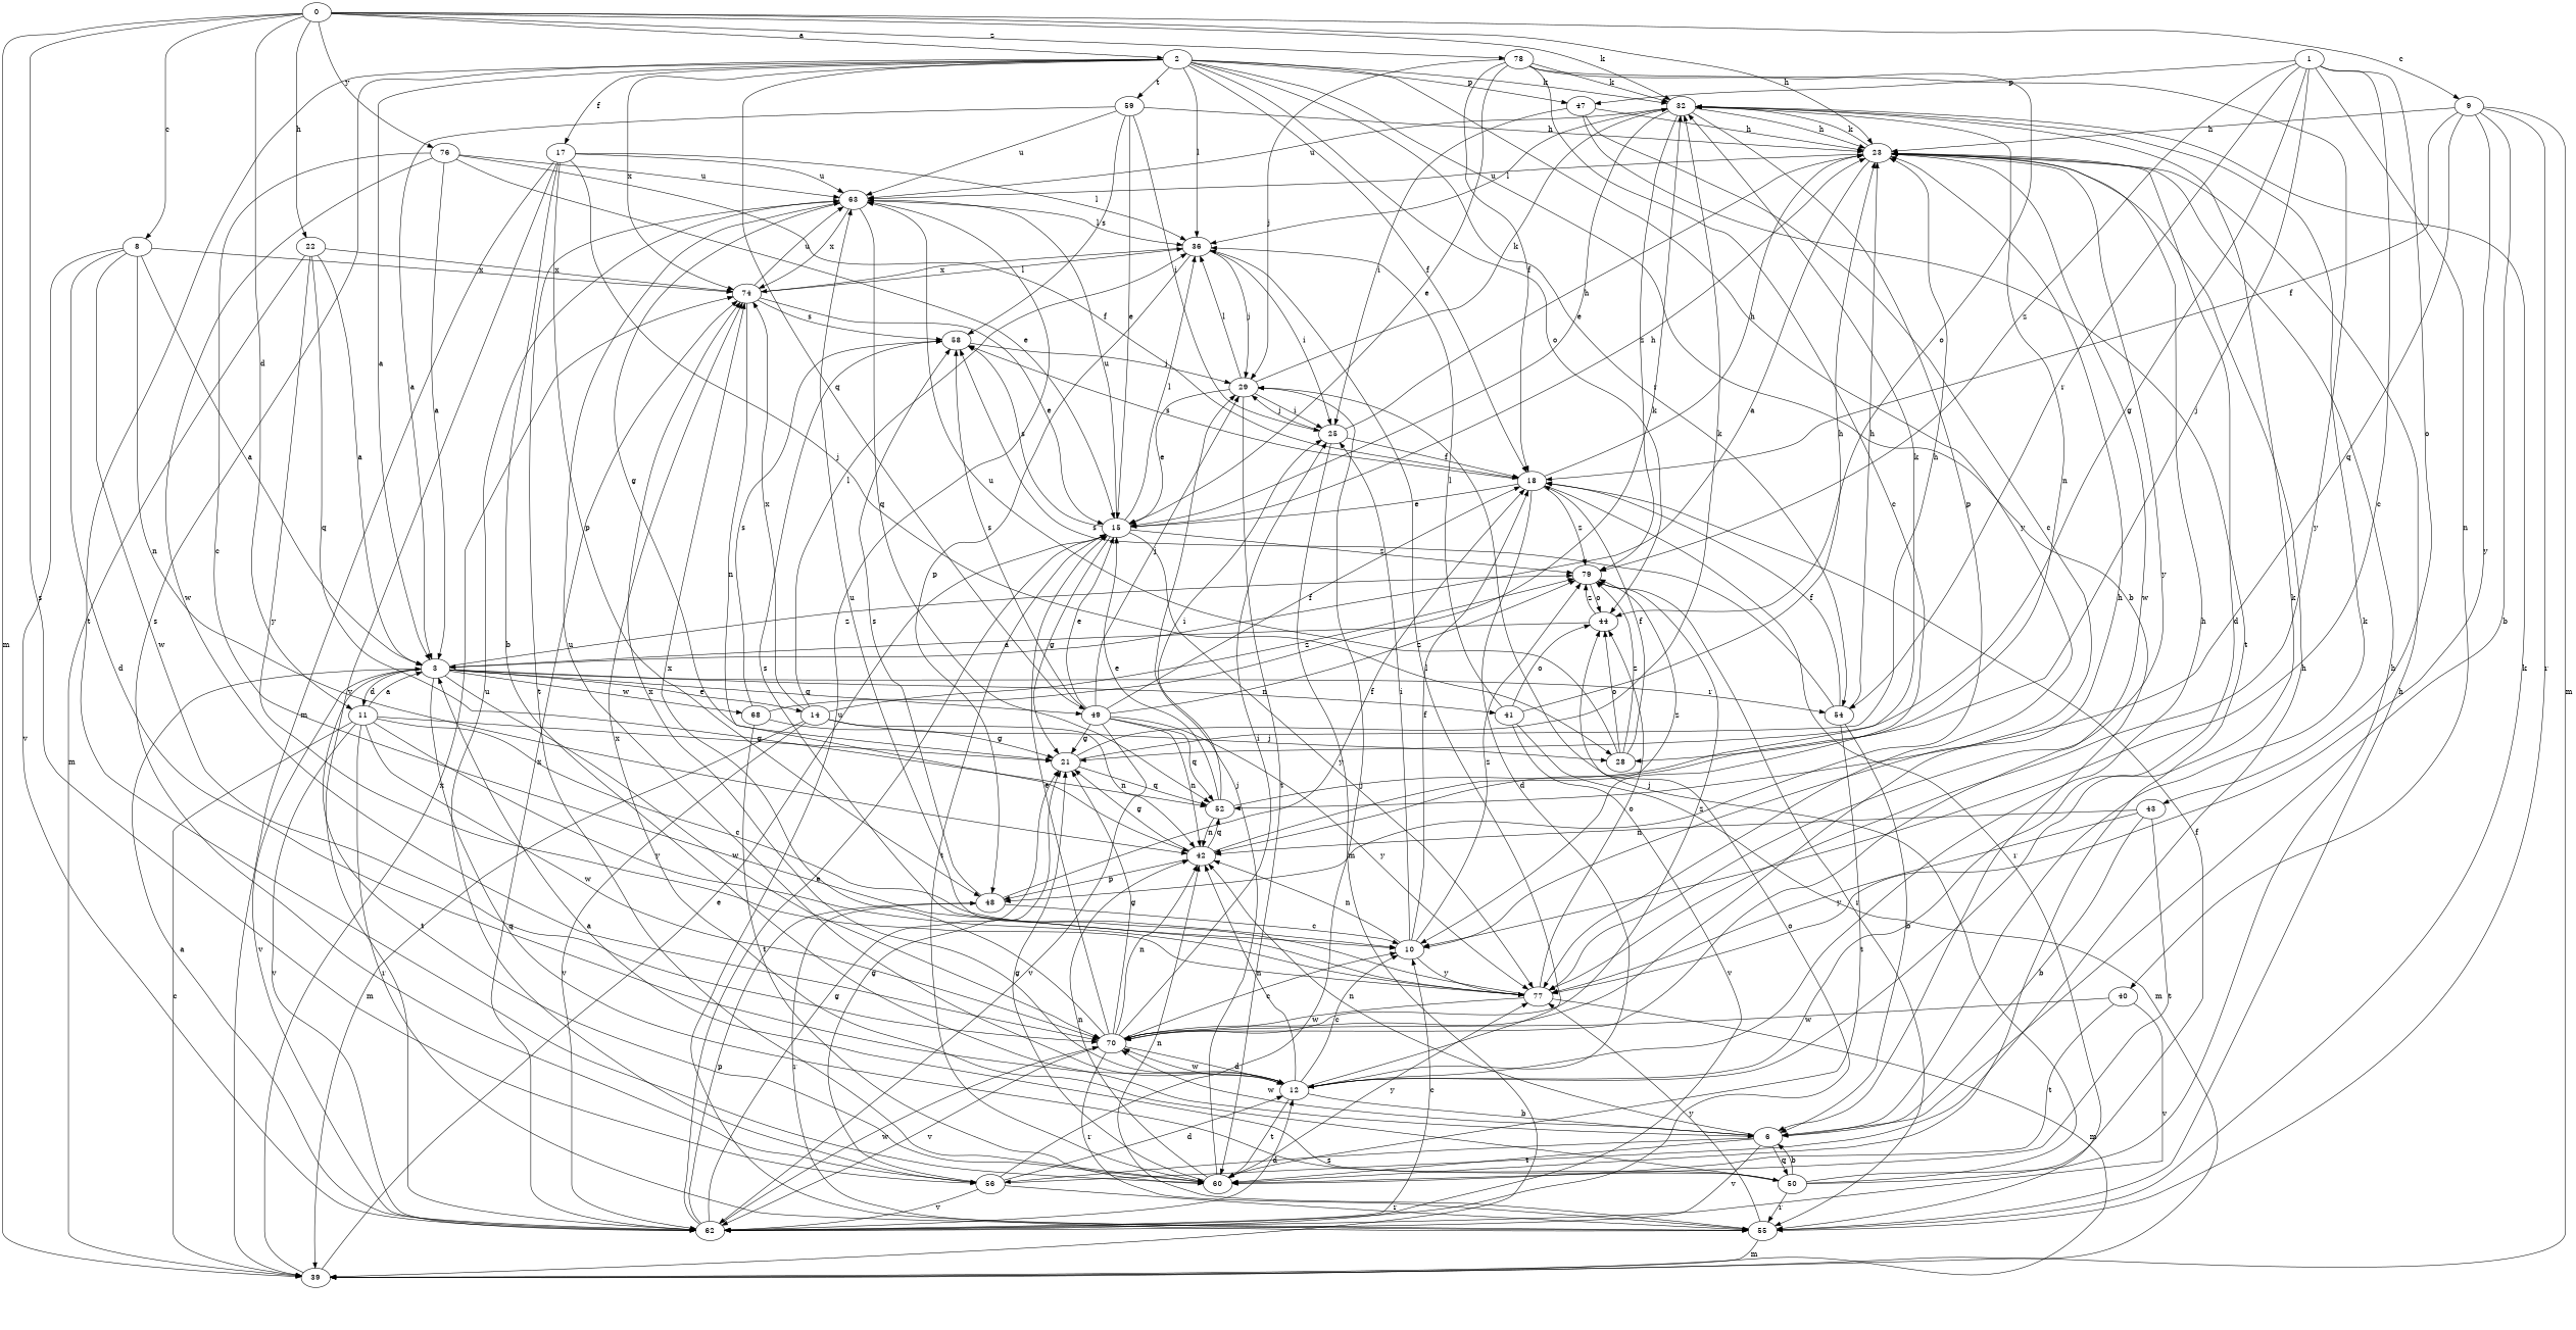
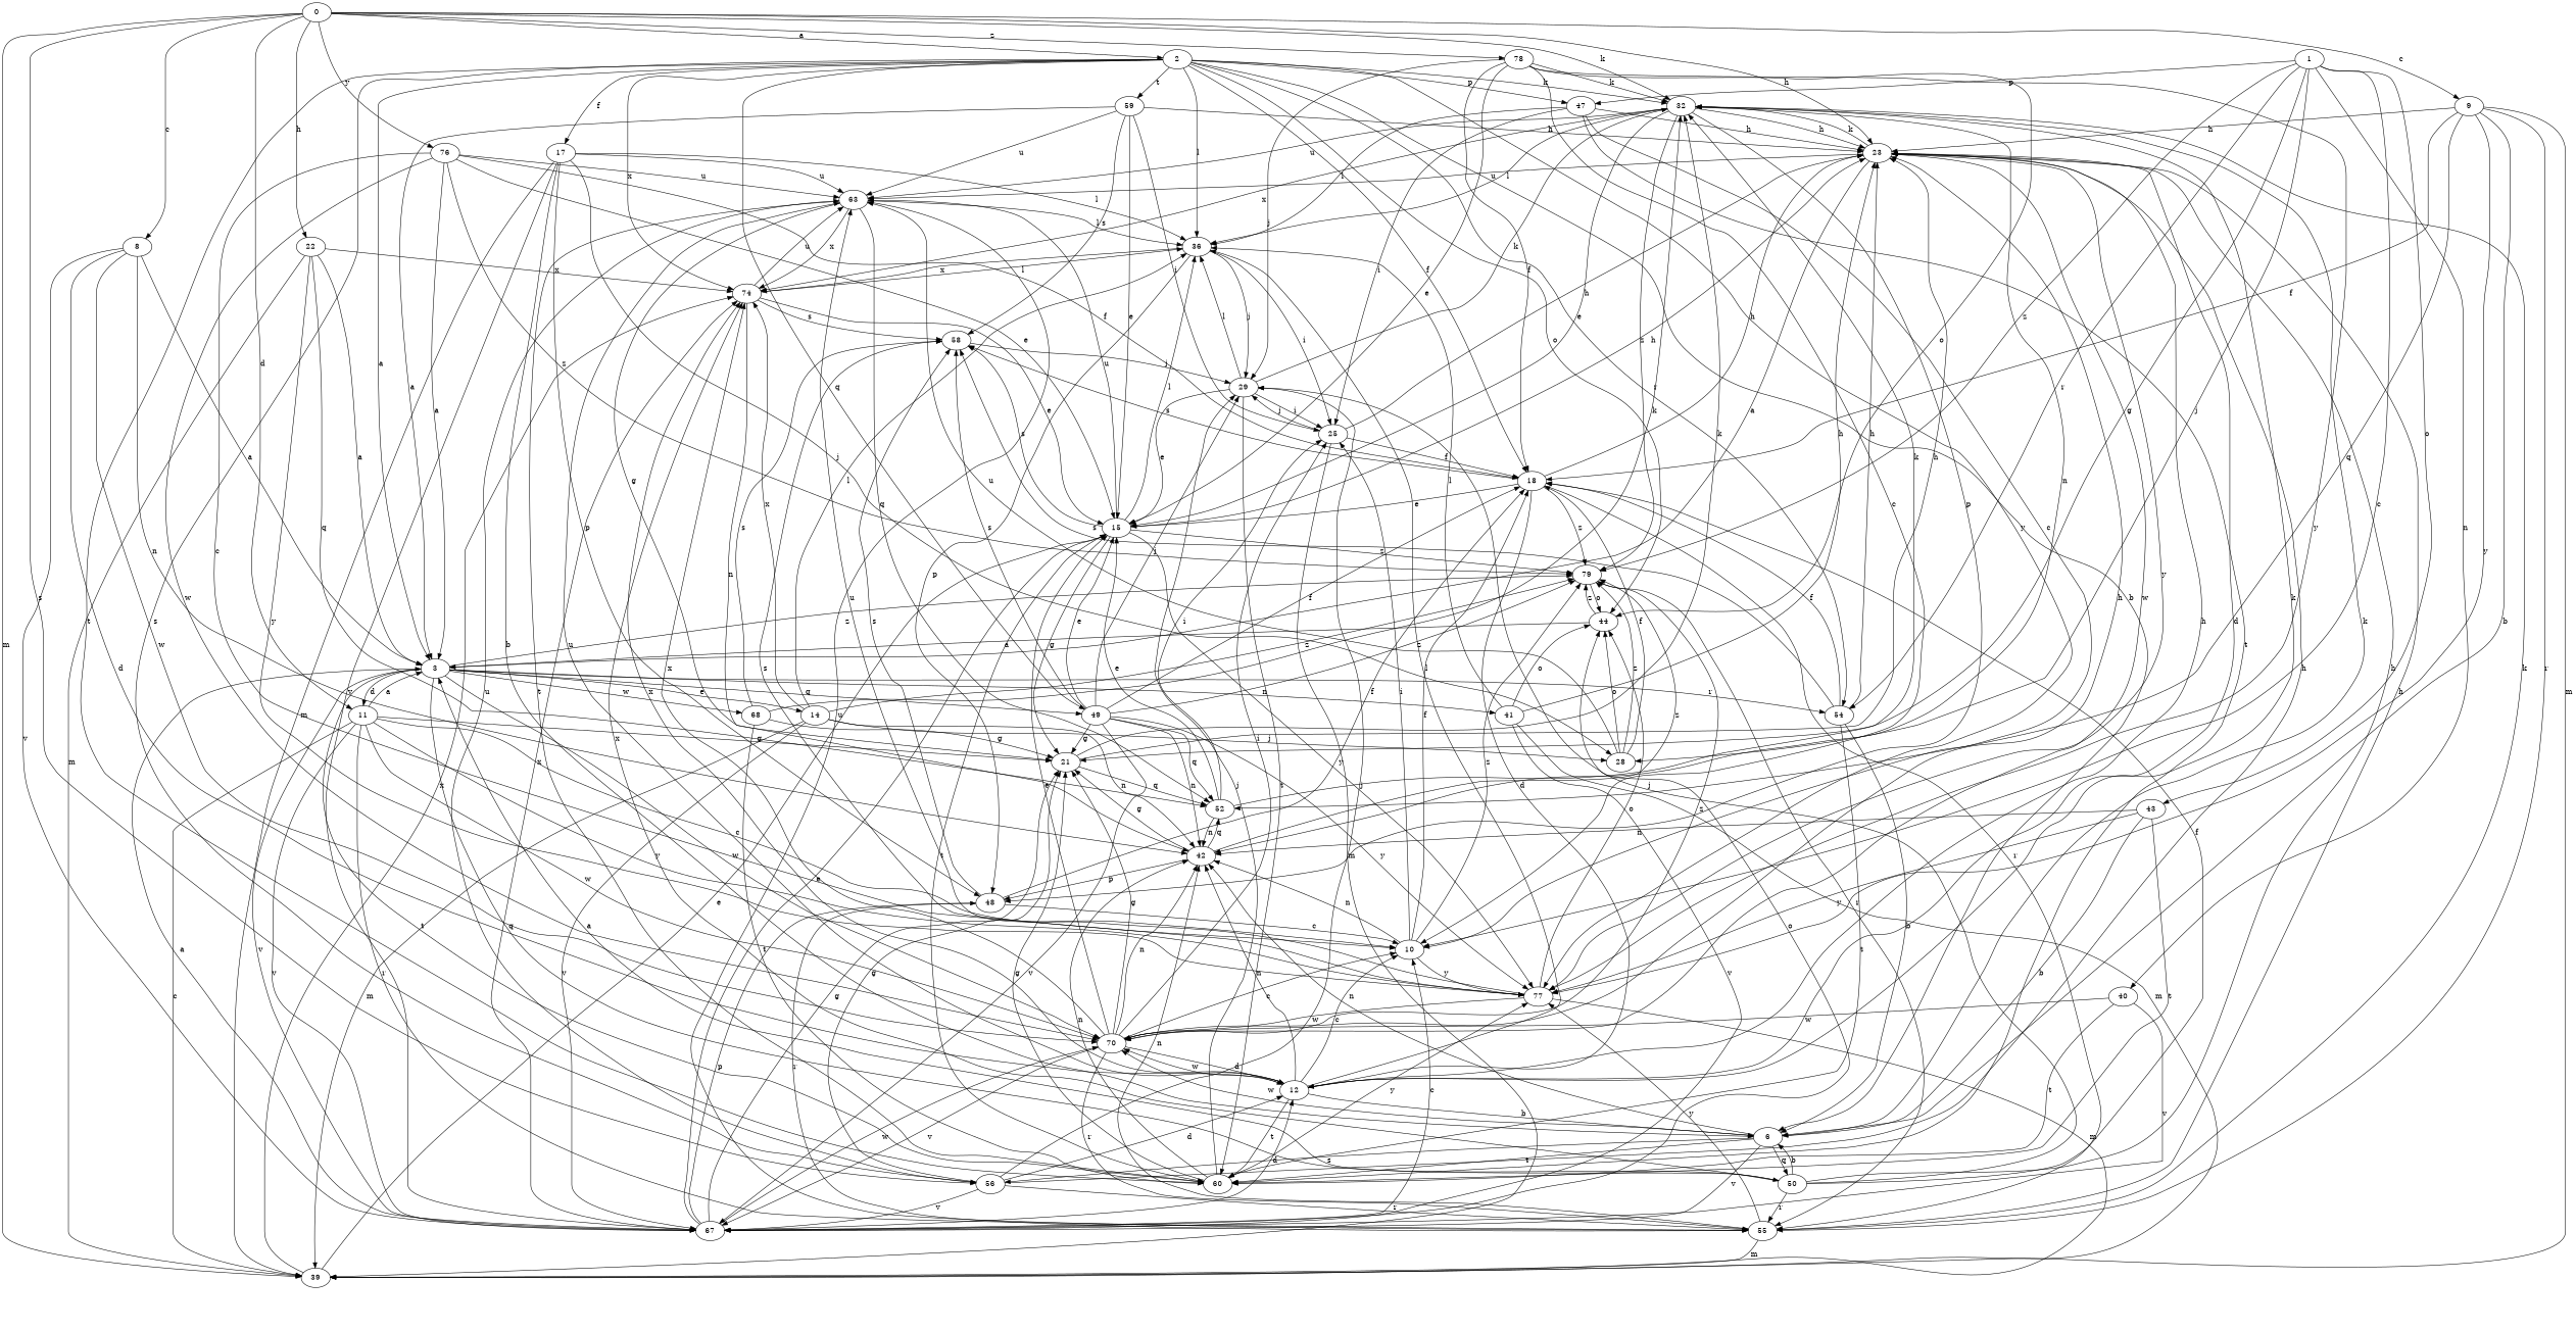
  strict digraph {
    0
    2
    8
    9
    11
    22
    23
    32
    39
    56
    76
    78
    47
    54
    3
    6
    17
    18
    36
    44
    49
    59
    60
    74
    77
-   67 [label=62]
+   67
    70
    42
    12
    52
    55
    10
    21
    63
    79
    15
    48
    29
    1
    28
    40
    43
    25
    58
    14
    41
    50
    68
    0 -> 2 [label=a]
    0 -> 8 [label=c]
    0 -> 9 [label=c]
    0 -> 11 [label=d]
    0 -> 22 [label=h]
    0 -> 23 [label=h]
    0 -> 32 [label=k]
    0 -> 39 [label=m]
    0 -> 56 [label=s]
    0 -> 76 [label=y]
    0 -> 78 [label=z]
    2 -> 32 [label=k]
    2 -> 56 [label=s]
    2 -> 47 [label=p]
    2 -> 54 [label=r]
    2 -> 3 [label=a]
    2 -> 6 [label=b]
    2 -> 17 [label=f]
    2 -> 18 [label=f]
    2 -> 36 [label=l]
    2 -> 44 [label=o]
    2 -> 49 [label=q]
    2 -> 59 [label=t]
    2 -> 60 [label=t]
    2 -> 74 [label=x]
    2 -> 77 [label=y]
    8 -> 3 [label=a]
-   8 -> 74 [label=x]
+   32 -> 74 [label=x]
    8 -> 67 [label=v]
    8 -> 70 [label=w]
    8 -> 42 [label=n]
    8 -> 12 [label=d]
    9 -> 23 [label=h]
    9 -> 39 [label=m]
    9 -> 6 [label=b]
    9 -> 18 [label=f]
    9 -> 77 [label=y]
    9 -> 52 [label=q]
    9 -> 55 [label=r]
    11 -> 39 [label=c]
    11 -> 3 [label=a]
    11 -> 77 [label=y]
    11 -> 67 [label=v]
    11 -> 70 [label=w]
    11 -> 55 [label=r]
    11 -> 10 [label=c]
    11 -> 21 [label=g]
    22 -> 39 [label=m]
    22 -> 3 [label=a]
    22 -> 74 [label=x]
    22 -> 77 [label=y]
    22 -> 52 [label=q]
    23 -> 32 [label=k]
    23 -> 3 [label=a]
    23 -> 77 [label=y]
    23 -> 70 [label=w]
    23 -> 12 [label=d]
    23 -> 63 [label=u]
    32 -> 23 [label=h]
    32 -> 36 [label=l]
    32 -> 42 [label=n]
    32 -> 63 [label=u]
    32 -> 79 [label=z]
    32 -> 15 [label=e]
    32 -> 48 [label=p]
    39 -> 74 [label=x]
    39 -> 15 [label=e]
    56 -> 23 [label=h]
    56 -> 67 [label=v]
    56 -> 12 [label=d]
    56 -> 55 [label=r]
    56 -> 21 [label=g]
    56 -> 63 [label=u]
    56 -> 29 [label=j]
    76 -> 3 [label=a]
    76 -> 18 [label=f]
    76 -> 70 [label=w]
    76 -> 10 [label=c]
    76 -> 63 [label=u]
+   76 -> 79 [label=z]
    76 -> 15 [label=e]
    78 -> 32 [label=k]
    78 -> 18 [label=f]
    78 -> 44 [label=o]
    78 -> 77 [label=y]
    78 -> 10 [label=c]
    78 -> 15 [label=e]
    78 -> 29 [label=j]
    47 -> 23 [label=h]
+   47 -> 36 [label=l]
    47 -> 60 [label=t]
    47 -> 10 [label=c]
    47 -> 25 [label=i]
    54 -> 23 [label=h]
    54 -> 6 [label=b]
    54 -> 18 [label=f]
    54 -> 60 [label=t]
    54 -> 58 [label=s]
    3 -> 11 [label=d]
    3 -> 54 [label=r]
    3 -> 49 [label=q]
    3 -> 60 [label=t]
    3 -> 67 [label=v]
    3 -> 70 [label=w]
    3 -> 79 [label=z]
    3 -> 14 [label=e]
    3 -> 41 [label=n]
    3 -> 50 [label=q]
    3 -> 68 [label=w]
    6 -> 32 [label=k]
    6 -> 56 [label=s]
    6 -> 60 [label=t]
    6 -> 67 [label=v]
    6 -> 70 [label=w]
    6 -> 42 [label=n]
    6 -> 50 [label=q]
    17 -> 39 [label=m]
    17 -> 6 [label=b]
    17 -> 36 [label=l]
    17 -> 67 [label=v]
    17 -> 63 [label=u]
    17 -> 48 [label=p]
    17 -> 28 [label=j]
    18 -> 23 [label=h]
    18 -> 12 [label=d]
    18 -> 55 [label=r]
    18 -> 79 [label=z]
    18 -> 15 [label=e]
    18 -> 58 [label=s]
    36 -> 74 [label=x]
    36 -> 48 [label=p]
    36 -> 29 [label=j]
    36 -> 25 [label=i]
    44 -> 3 [label=a]
    44 -> 79 [label=z]
    49 -> 18 [label=f]
    49 -> 77 [label=y]
    49 -> 67 [label=v]
    49 -> 42 [label=n]
    49 -> 52 [label=q]
    49 -> 21 [label=g]
    49 -> 79 [label=z]
    49 -> 15 [label=e]
    49 -> 29 [label=j]
    49 -> 58 [label=s]
    59 -> 23 [label=h]
    59 -> 3 [label=a]
    59 -> 63 [label=u]
    59 -> 15 [label=e]
    59 -> 25 [label=i]
    59 -> 58 [label=s]
    60 -> 77 [label=y]
    60 -> 42 [label=n]
    60 -> 21 [label=g]
    60 -> 29 [label=j]
    74 -> 36 [label=l]
    74 -> 42 [label=n]
    74 -> 63 [label=u]
    74 -> 15 [label=e]
    74 -> 58 [label=s]
    77 -> 39 [label=m]
    77 -> 44 [label=o]
    77 -> 70 [label=w]
    77 -> 63 [label=u]
    77 -> 58 [label=s]
    67 -> 3 [label=a]
    67 -> 44 [label=o]
    67 -> 74 [label=x]
    67 -> 70 [label=w]
    67 -> 12 [label=d]
    67 -> 10 [label=c]
    67 -> 21 [label=g]
    67 -> 15 [label=e]
    67 -> 48 [label=p]
    70 -> 23 [label=h]
    70 -> 74 [label=x]
    70 -> 67 [label=v]
    70 -> 42 [label=n]
    70 -> 12 [label=d]
    70 -> 55 [label=r]
    70 -> 10 [label=c]
    70 -> 21 [label=g]
    70 -> 79 [label=z]
    70 -> 15 [label=e]
    70 -> 25 [label=i]
    42 -> 52 [label=q]
    42 -> 21 [label=g]
    42 -> 79 [label=z]
    42 -> 48 [label=p]
    12 -> 23 [label=h]
    12 -> 32 [label=k]
    12 -> 6 [label=b]
    12 -> 36 [label=l]
    12 -> 60 [label=t]
    12 -> 74 [label=x]
    12 -> 70 [label=w]
    12 -> 42 [label=n]
    12 -> 10 [label=c]
    12 -> 63 [label=u]
    52 -> 32 [label=k]
    52 -> 42 [label=n]
    52 -> 15 [label=e]
    52 -> 25 [label=i]
    55 -> 23 [label=h]
    55 -> 32 [label=k]
    55 -> 39 [label=m]
    55 -> 77 [label=y]
    55 -> 42 [label=n]
    55 -> 63 [label=u]
    10 -> 18 [label=f]
    10 -> 77 [label=y]
    10 -> 42 [label=n]
    10 -> 79 [label=z]
    10 -> 25 [label=i]
    21 -> 23 [label=h]
    21 -> 32 [label=k]
    21 -> 52 [label=q]
    63 -> 36 [label=l]
    63 -> 60 [label=t]
    63 -> 74 [label=x]
    63 -> 52 [label=q]
    63 -> 21 [label=g]
    79 -> 44 [label=o]
    79 -> 55 [label=r]
    15 -> 23 [label=h]
    15 -> 36 [label=l]
    15 -> 60 [label=t]
    15 -> 77 [label=y]
    15 -> 21 [label=g]
    15 -> 63 [label=u]
    15 -> 79 [label=z]
    15 -> 58 [label=s]
    48 -> 18 [label=f]
    48 -> 55 [label=r]
    48 -> 10 [label=c]
    48 -> 58 [label=s]
    29 -> 32 [label=k]
    29 -> 36 [label=l]
    29 -> 60 [label=t]
    29 -> 15 [label=e]
    29 -> 25 [label=i]
    1 -> 47 [label=p]
    1 -> 54 [label=r]
    1 -> 10 [label=c]
    1 -> 21 [label=g]
    1 -> 79 [label=z]
    1 -> 28 [label=j]
    1 -> 40 [label=n]
    1 -> 43 [label=o]
    28 -> 18 [label=f]
    28 -> 44 [label=o]
    28 -> 63 [label=u]
    28 -> 79 [label=z]
    40 -> 60 [label=t]
    40 -> 67 [label=v]
    40 -> 70 [label=w]
    43 -> 6 [label=b]
    43 -> 60 [label=t]
    43 -> 77 [label=y]
    43 -> 42 [label=n]
    25 -> 23 [label=h]
    25 -> 39 [label=m]
    25 -> 18 [label=f]
    25 -> 29 [label=j]
    58 -> 29 [label=j]
    14 -> 39 [label=m]
    14 -> 36 [label=l]
    14 -> 74 [label=x]
    14 -> 67 [label=v]
    14 -> 42 [label=n]
    14 -> 79 [label=z]
    14 -> 28 [label=j]
    41 -> 23 [label=h]
    41 -> 39 [label=m]
    41 -> 36 [label=l]
    41 -> 44 [label=o]
    41 -> 67 [label=v]
    50 -> 23 [label=h]
    50 -> 3 [label=a]
    50 -> 6 [label=b]
    50 -> 18 [label=f]
    50 -> 74 [label=x]
    50 -> 55 [label=r]
    50 -> 29 [label=j]
    68 -> 32 [label=k]
    68 -> 60 [label=t]
    68 -> 21 [label=g]
    68 -> 58 [label=s]
  }
